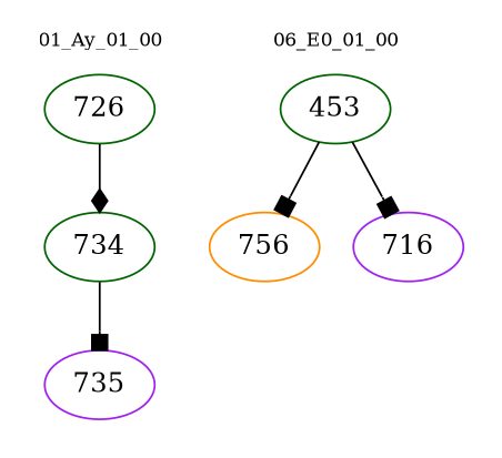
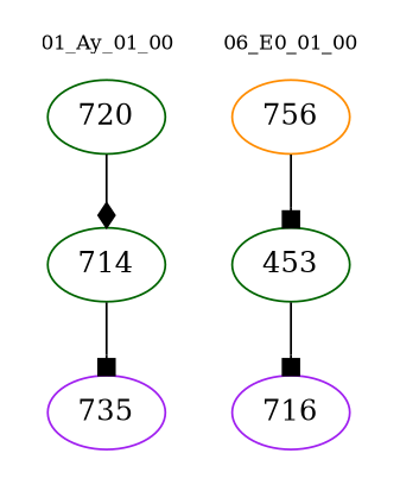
  digraph {
    node [color=darkgreen]
    edge [arrowhead=box color=black]
-   n1 [label=726]
-   n2 [label=734]
+   n1 [label=720]
+   n2 [label=714]
    n3 [color=purple label=735]
    n4 [color=darkorange label=756]
    n5 [label=453]
    n6 [color=purple label=716]
    subgraph cluster_1 {
      color=white
      fontsize=10
      label="01_Ay_01_00"
      n1
      n2
      n3
    }
    subgraph cluster_2 {
      color=white
      fontsize=10
      label="06_E0_01_00"
      n4
      n5
      n6
    }
    n1 -> n2 [arrowhead=diamond]
    n2 -> n3
-   n5 -> n4
+   n4 -> n5
    n5 -> n6
  }
